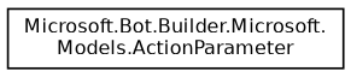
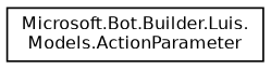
  digraph {
    rankdir=LR
-   n1 [color=black fillcolor=white fontname=Helvetica fontsize=10 height=0.2 label="Microsoft.Bot.Builder.Microsoft.\lModels.ActionParameter" shape=record style=filled width=0.4]
+   n1 [color=black fillcolor=white fontname=Helvetica fontsize=10 height=0.2 label="Microsoft.Bot.Builder.Luis.\lModels.ActionParameter" shape=record style=filled width=0.4]
  }
